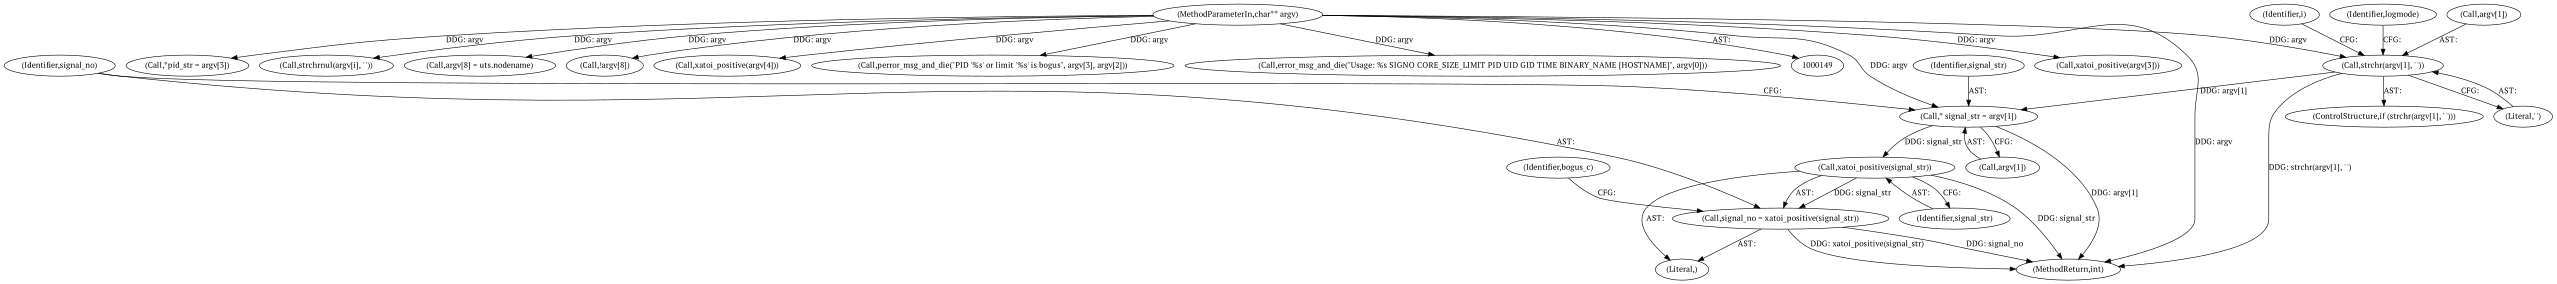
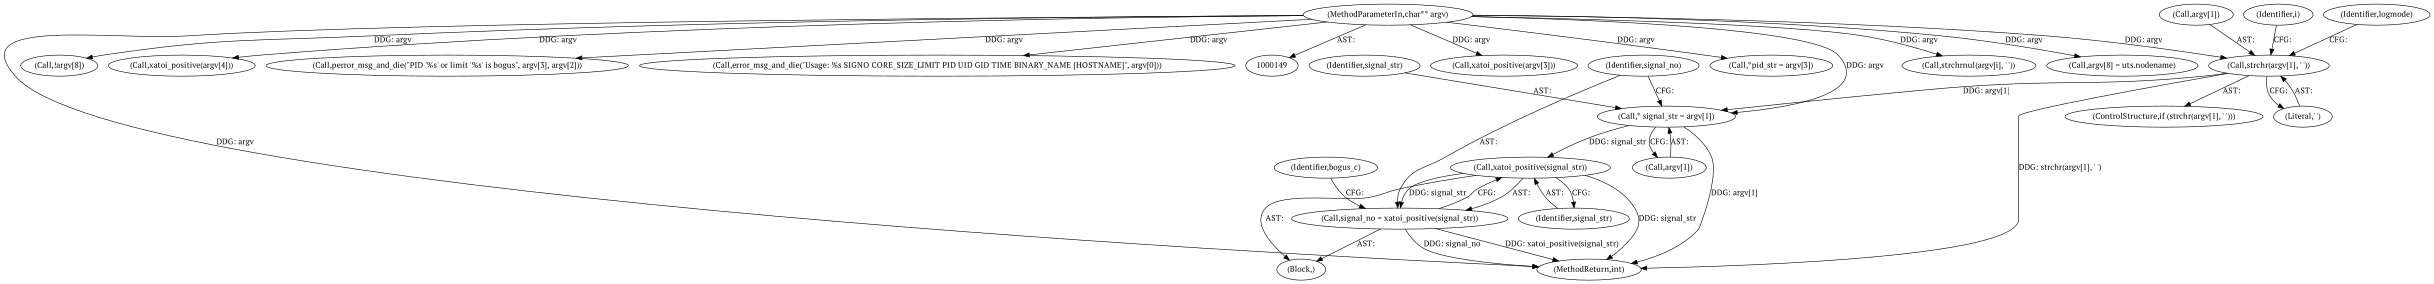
  digraph {
    fontname="PT Serif"
    node [fontname="PT Serif"]
    edge [fontname="PT Serif"]
    n1 [label="(Call,* signal_str = argv[1])"]
    n2 [label="(Call,xatoi_positive(signal_str))"]
    n3 [label="(MethodReturn,int)"]
    n4 [label="(Call,argv[1])"]
-   n5 [label="(Literal,)"]
+   n5 [label="(Block,)"]
    n6 [label="(Call,signal_no = xatoi_positive(signal_str))"]
    n7 [label="(Identifier,signal_str)"]
    n8 [label="(Call,strchr(argv[1], ' '))"]
    n9 [label="(ControlStructure,if (strchr(argv[1], ' ')))"]
    n10 [label="(Literal,' ')"]
    n11 [label="(MethodParameterIn,char** argv)"]
    n12 [label="(Call,xatoi_positive(argv[3]))"]
    n13 [label="(Call,*pid_str = argv[3])"]
    n14 [label="(Call,strchrnul(argv[i], ' '))"]
    n15 [label="(Call,argv[8] = uts.nodename)"]
    n16 [label="(Call,!argv[8])"]
    n17 [label="(Call,xatoi_positive(argv[4]))"]
    n18 [label="(Call,perror_msg_and_die(\"PID '%s' or limit '%s' is bogus\", argv[3], argv[2]))"]
    n19 [label="(Call,error_msg_and_die(\"Usage: %s SIGNO CORE_SIZE_LIMIT PID UID GID TIME BINARY_NAME [HOSTNAME]\", argv[0]))"]
    n20 [label=1000149]
    n21 [label="(Identifier,logmode)"]
    n22 [label="(Identifier,signal_no)"]
    n23 [label="(Identifier,signal_str)"]
    n24 [label="(Call,argv[1])"]
    n25 [label="(Identifier,i)"]
    n26 [label="(Identifier,bogus_c)"]
    n1 -> n2 [label="DDG: signal_str"]
    n1 -> n3 [label="DDG: argv[1]"]
    n1 -> n4 [label="CFG: "]
    n2 -> n3 [label="DDG: signal_str"]
    n2 -> n5 [label="AST: "]
    n2 -> n6 [label="AST: "]
    n2 -> n6 [label="DDG: signal_str"]
    n2 -> n7 [label="CFG: "]
    n4 -> n1 [label="AST: "]
+   n6 -> n2 [label="CFG: "]
    n6 -> n3 [label="DDG: xatoi_positive(signal_str)"]
    n6 -> n3 [label="DDG: signal_no"]
    n6 -> n5 [label="AST: "]
    n7 -> n2 [label="AST: "]
    n8 -> n1 [label="DDG: argv[1]"]
    n8 -> n3 [label="DDG: strchr(argv[1], ' ')"]
    n8 -> n9 [label="AST: "]
    n8 -> n10 [label="CFG: "]
    n10 -> n8 [label="AST: "]
    n11 -> n1 [label="DDG: argv"]
    n11 -> n3 [label="DDG: argv"]
    n11 -> n8 [label="DDG: argv"]
    n11 -> n12 [label="DDG: argv"]
    n11 -> n13 [label="DDG: argv"]
    n11 -> n14 [label="DDG: argv"]
    n11 -> n15 [label="DDG: argv"]
    n11 -> n16 [label="DDG: argv"]
    n11 -> n17 [label="DDG: argv"]
    n11 -> n18 [label="DDG: argv"]
    n11 -> n19 [label="DDG: argv"]
    n11 -> n20 [label="AST: "]
    n21 -> n8 [label="CFG: "]
    n22 -> n1 [label="CFG: "]
    n22 -> n6 [label="AST: "]
    n23 -> n1 [label="AST: "]
    n24 -> n8 [label="AST: "]
    n25 -> n8 [label="CFG: "]
    n26 -> n6 [label="CFG: "]
  }
